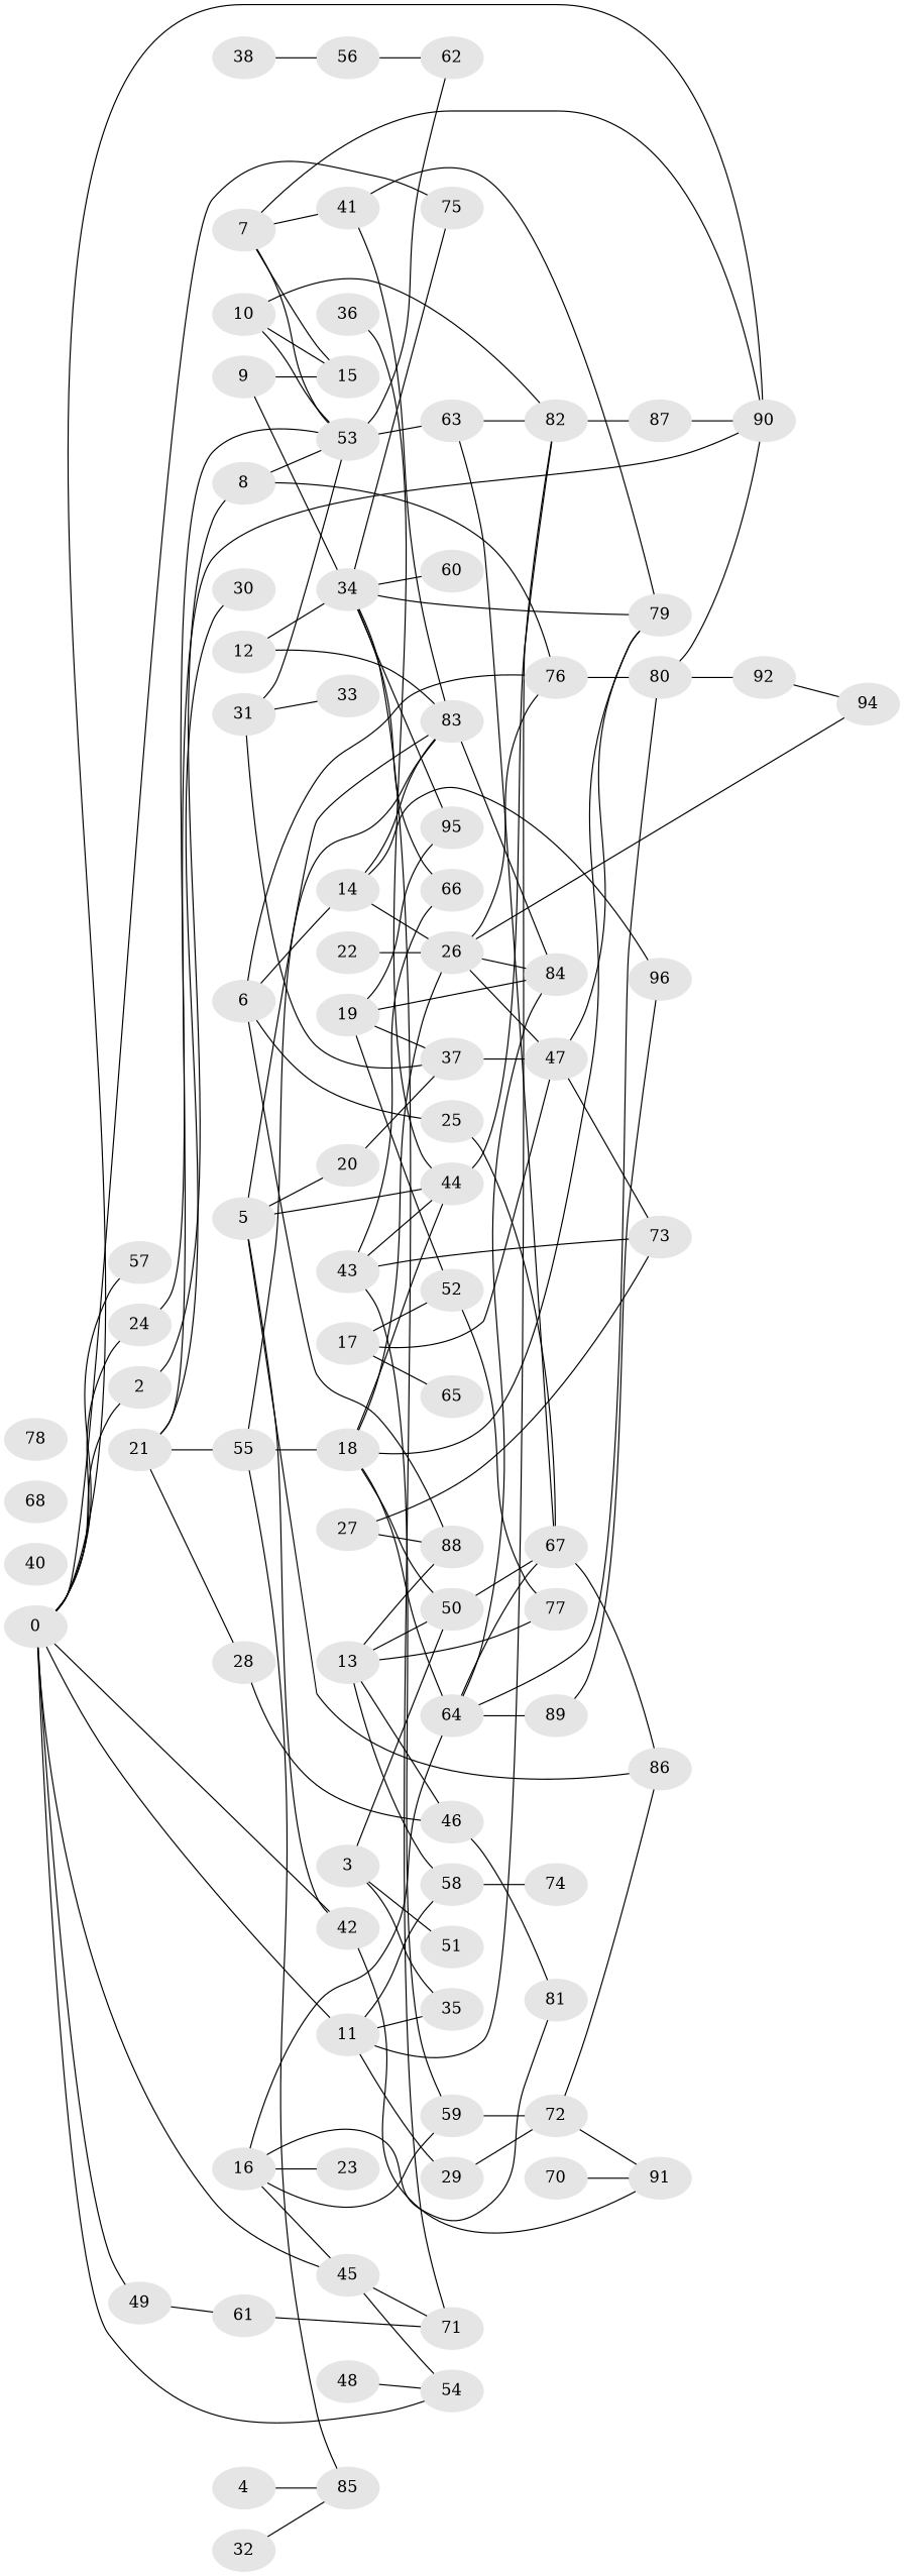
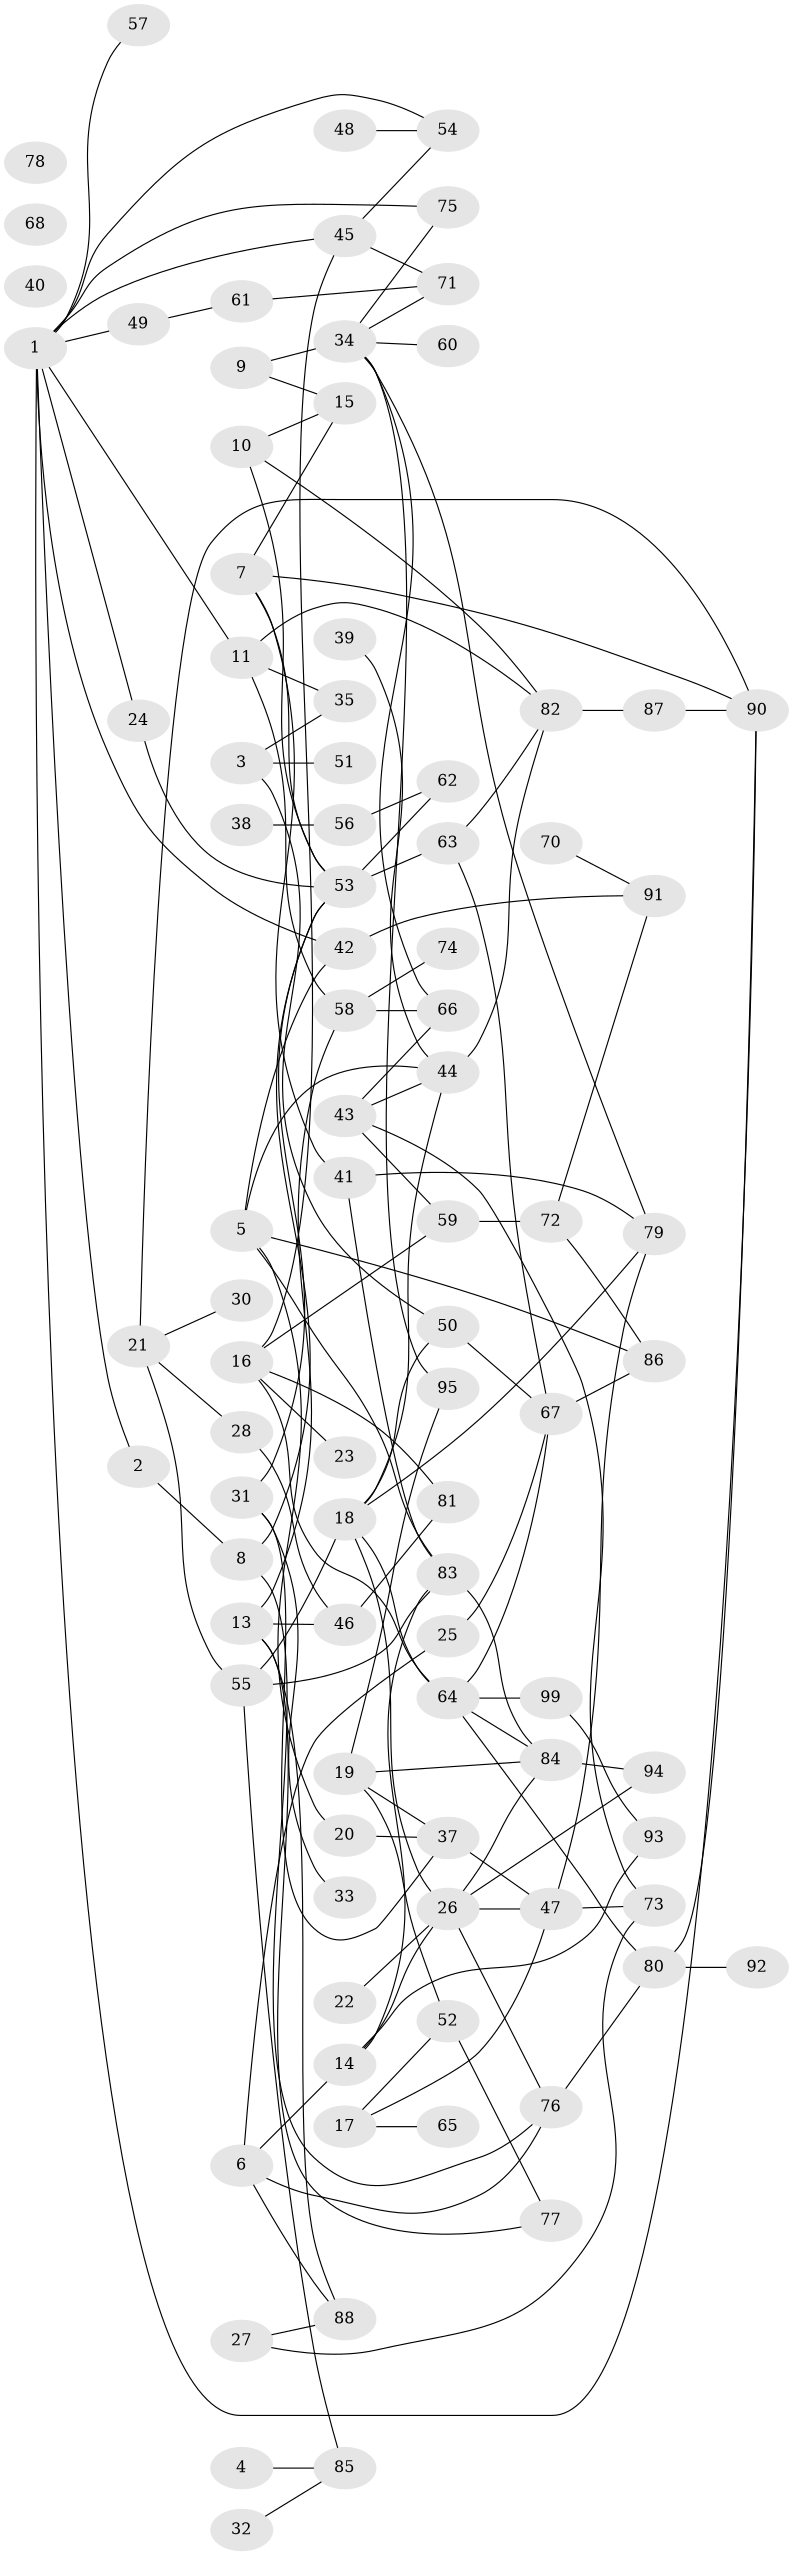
  graph {
    rankdir=LR
    node [color=gray90 style=filled]
-   1 [label=0]
+   1
    2
    11
    24
    42
    45
    49
    54
    57
    75
    90
    8
    35
    82
-   29
    58
    53
    91
    71
    61
    76
    3
    50
    51
    67
    4
    85
    5
    20
    44
    83
    86
    37
    84
    6
    14
    25
    88
    26
-   93 [label=96]
+   93
    80
    7
    15
    41
    79
    62
    63
    9
    34
    95
    60
    66
    10
    87
    72
    74
-   12
    13
    46
    77
    81
    47
    94
    16
    23
    59
    64
-   89
+   89 [label=99]
    17
    52
    65
    73
    18
    19
    21
    28
    30
    55
    22
    27
    31
    33
    32
-   36
+   36 [label=39]
    38
    56
    40
    43
    48
    92
    68
    70
    78
    1 -- 2
    1 -- 11
    1 -- 24
    1 -- 42
    1 -- 45
    1 -- 49
    1 -- 54
    1 -- 57
    1 -- 75
    1 -- 90
    2 -- 8
    11 -- 35
    11 -- 82
-   11 -- 29
    11 -- 58
    24 -- 53
    42 -- 91
    45 -- 54
    45 -- 71
    49 -- 61
    8 -- 53
    8 -- 76
    82 -- 87
-   29 -- 72
+   58 -- 66
    58 -- 74
    53 -- 62
    53 -- 63
    61 -- 71
    76 -- 80
    3 -- 35
    3 -- 50
    3 -- 51
    50 -- 67
    67 -- 86
    4 -- 85
    5 -- 42
    5 -- 20
    5 -- 44
    5 -- 83
    5 -- 86
    20 -- 37
    44 -- 82
    83 -- 84
    37 -- 47
    6 -- 76
    6 -- 14
    6 -- 25
    6 -- 88
    14 -- 83
    14 -- 26
    14 -- 93
    25 -- 67
    26 -- 76
    26 -- 84
    26 -- 47
    26 -- 94
    80 -- 90
    80 -- 92
    7 -- 90
    7 -- 53
    7 -- 15
    7 -- 41
    41 -- 83
    41 -- 79
    63 -- 82
    63 -- 67
    9 -- 15
    9 -- 34
    34 -- 75
    34 -- 71
    34 -- 79
    34 -- 95
    34 -- 60
    34 -- 66
    10 -- 82
    10 -- 53
    10 -- 15
    87 -- 90
    72 -- 91
    72 -- 86
-   12 -- 83
-   12 -- 34
    13 -- 58
-   13 -- 50
    13 -- 88
    13 -- 46
    13 -- 77
    46 -- 81
    47 -- 79
    47 -- 73
    16 -- 45
    16 -- 81
    16 -- 23
    16 -- 59
    16 -- 64
    59 -- 72
    64 -- 67
    64 -- 84
    64 -- 80
    64 -- 89
    89 -- 93
    17 -- 47
    17 -- 52
    17 -- 65
    52 -- 77
    18 -- 50
    18 -- 44
    18 -- 26
    18 -- 79
    18 -- 64
    19 -- 37
    19 -- 84
    19 -- 95
    19 -- 52
    21 -- 90
    21 -- 28
    21 -- 30
    21 -- 55
    28 -- 46
    55 -- 85
    55 -- 83
    55 -- 18
    22 -- 26
    27 -- 88
    27 -- 73
    31 -- 53
    31 -- 37
    31 -- 33
    32 -- 85
    36 -- 44
    38 -- 56
    56 -- 62
    43 -- 44
    43 -- 66
    43 -- 59
    43 -- 73
    48 -- 54
-   92 -- 94
+   84 -- 94
    70 -- 91
  }
